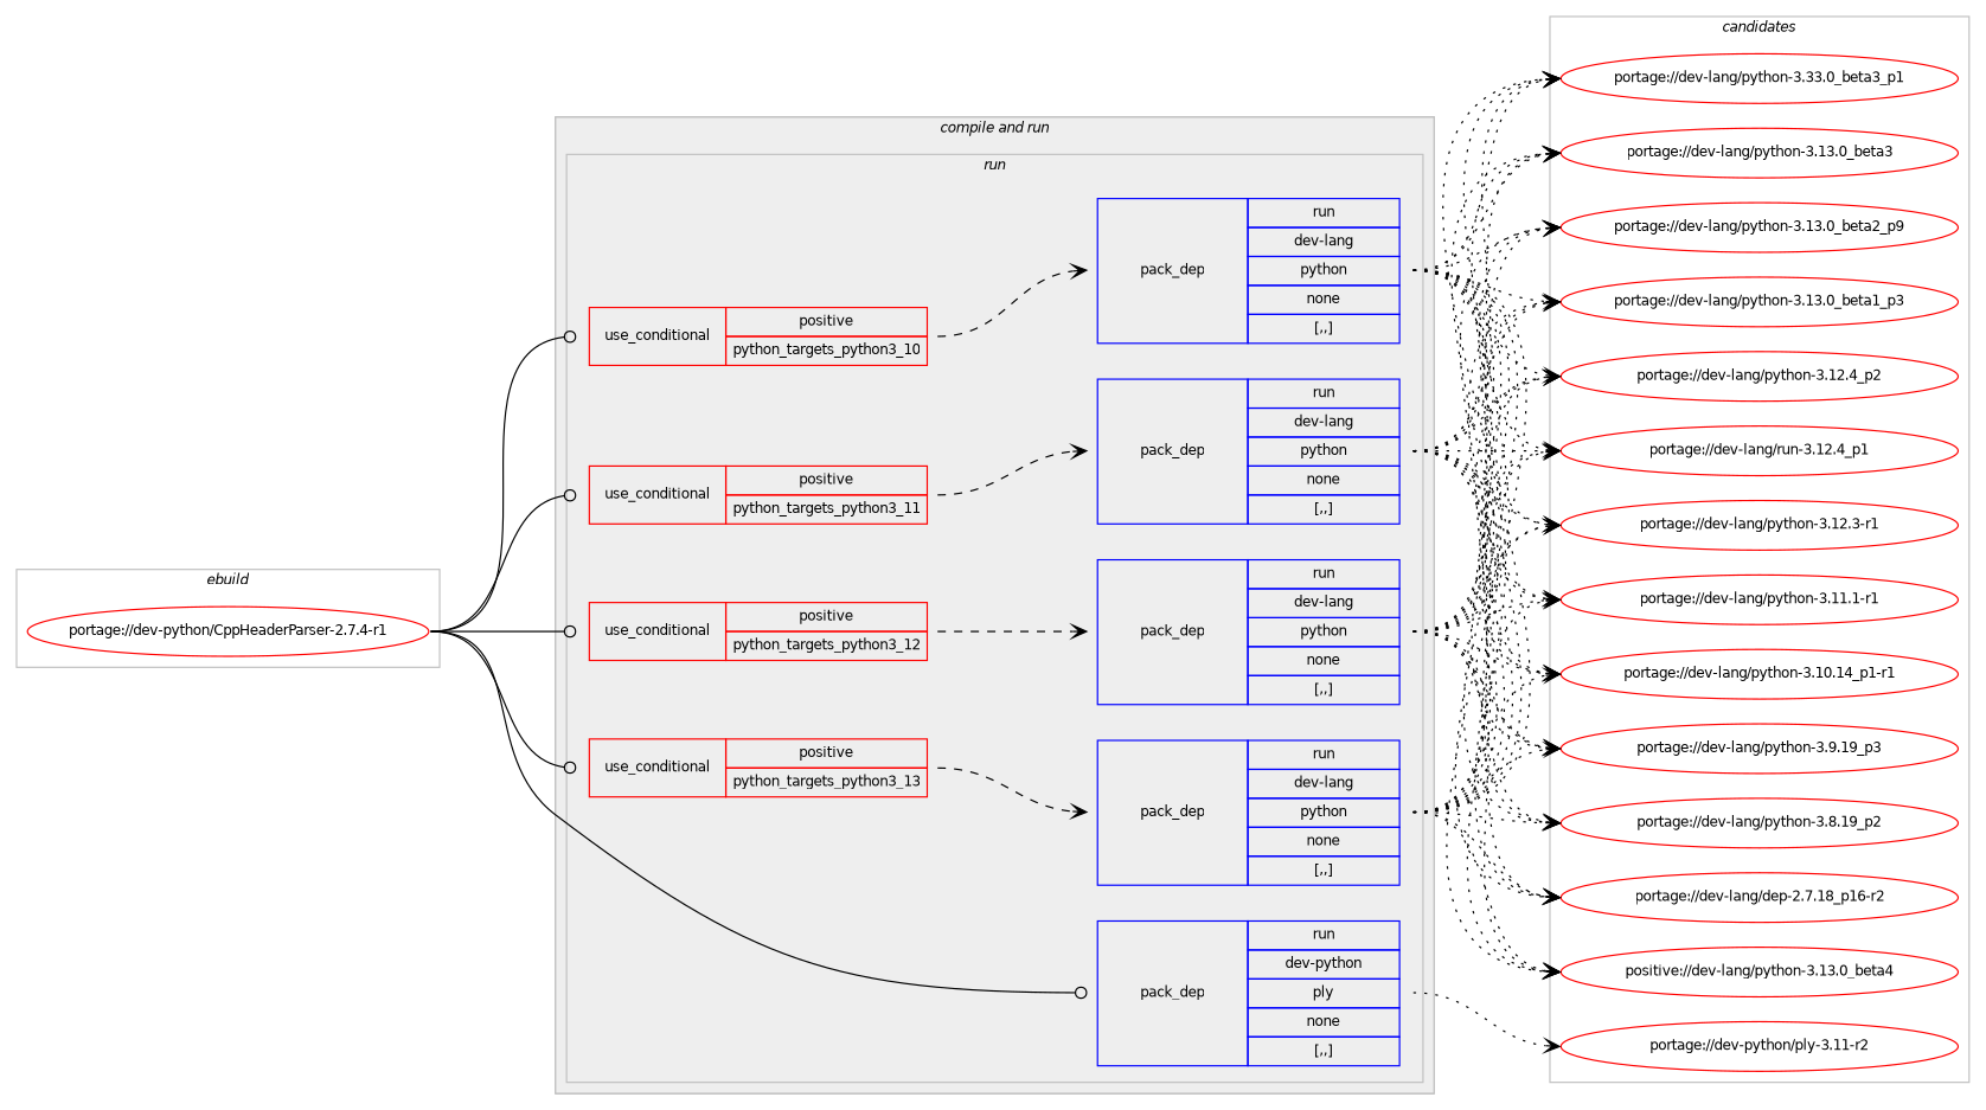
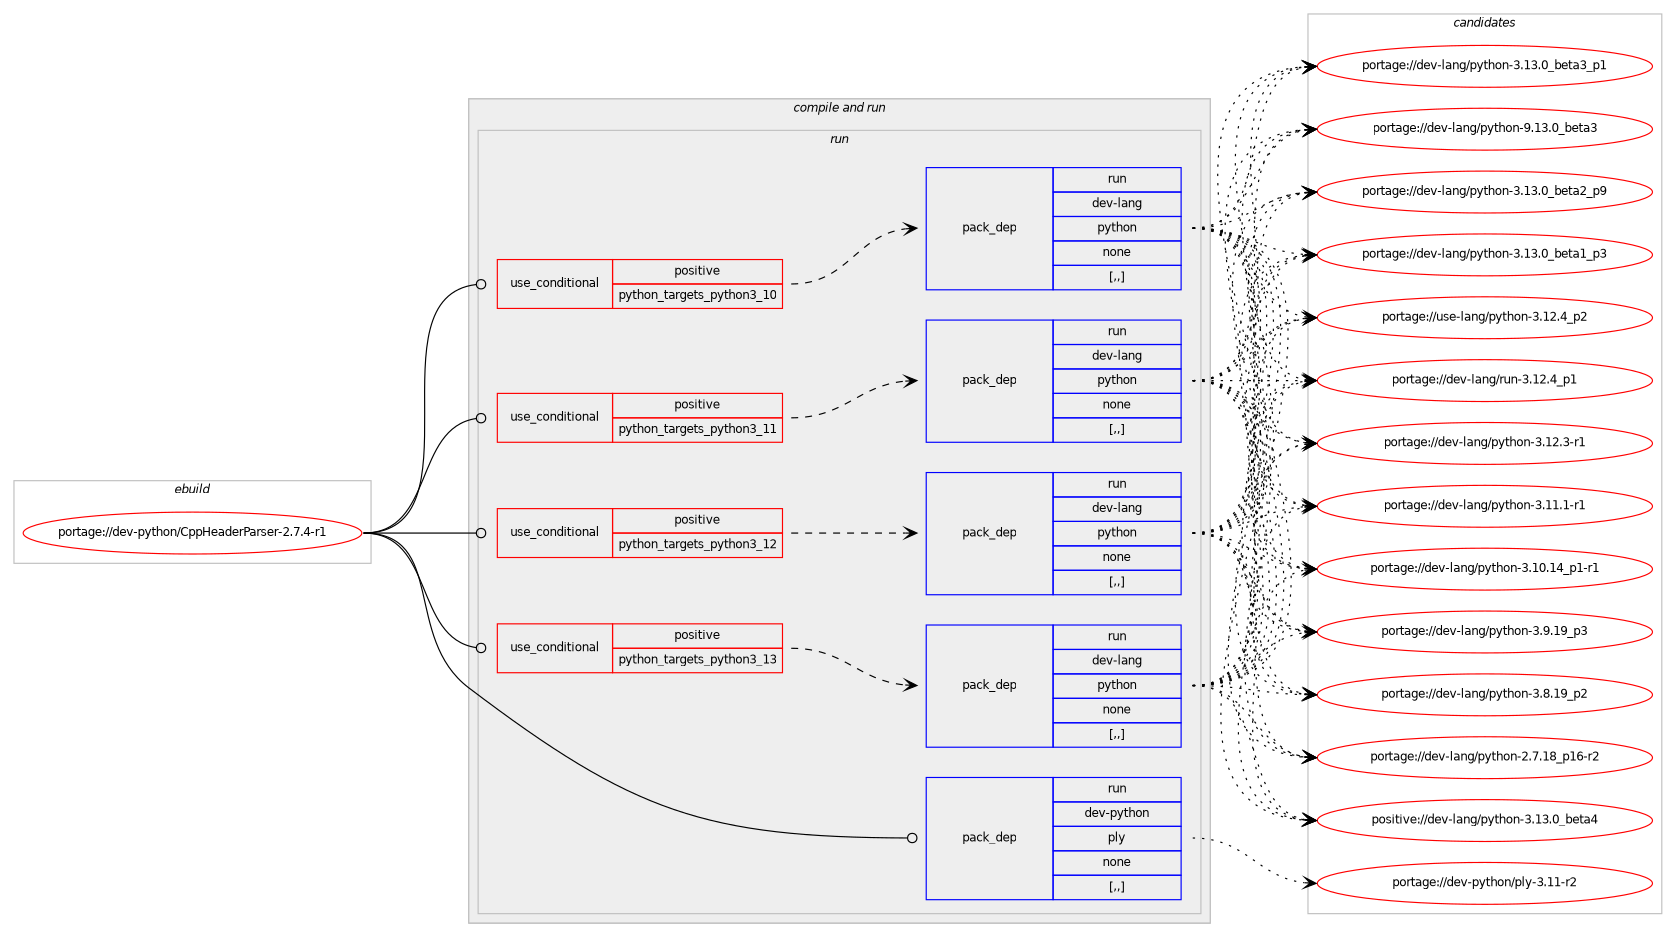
  digraph {
    compound=true
    concentrate=true
    fontname=Helvetica
    fontsize=10
    newrank=true
    rankdir=LR
    ranksep=1.5
    node [color=red fontname=Helvetica fontsize=10]
    edge [arrowhead=vee headport=w style=dotted tailport=e weight=100]
    n1 [label="portage://dev-python/CppHeaderParser-2.7.4-r1" width=4]
    n2 [color=blue label=<<TABLE BORDER="0" CELLBORDER="1" CELLSPACING="0" CELLPADDING="4" WIDTH="220"><TR><TD ROWSPAN="6" CELLPADDING="30">pack_dep</TD></TR><TR><TD WIDTH="110">run</TD></TR><TR><TD>dev-lang</TD></TR><TR><TD>python</TD></TR><TR><TD>none</TD></TR><TR><TD>[,,]</TD></TR></TABLE>> shape=none]
    n3 [label=<<TABLE BORDER="0" CELLBORDER="1" CELLSPACING="0" CELLPADDING="4"><TR><TD ROWSPAN="3" CELLPADDING="10">use_conditional</TD></TR><TR><TD>positive</TD></TR><TR><TD>python_targets_python3_10</TD></TR></TABLE>> shape=none]
    n4 [color=blue label=<<TABLE BORDER="0" CELLBORDER="1" CELLSPACING="0" CELLPADDING="4" WIDTH="220"><TR><TD ROWSPAN="6" CELLPADDING="30">pack_dep</TD></TR><TR><TD WIDTH="110">run</TD></TR><TR><TD>dev-lang</TD></TR><TR><TD>python</TD></TR><TR><TD>none</TD></TR><TR><TD>[,,]</TD></TR></TABLE>> shape=none]
    n5 [label=<<TABLE BORDER="0" CELLBORDER="1" CELLSPACING="0" CELLPADDING="4"><TR><TD ROWSPAN="3" CELLPADDING="10">use_conditional</TD></TR><TR><TD>positive</TD></TR><TR><TD>python_targets_python3_11</TD></TR></TABLE>> shape=none]
    n6 [color=blue label=<<TABLE BORDER="0" CELLBORDER="1" CELLSPACING="0" CELLPADDING="4" WIDTH="220"><TR><TD ROWSPAN="6" CELLPADDING="30">pack_dep</TD></TR><TR><TD WIDTH="110">run</TD></TR><TR><TD>dev-lang</TD></TR><TR><TD>python</TD></TR><TR><TD>none</TD></TR><TR><TD>[,,]</TD></TR></TABLE>> shape=none]
    n7 [label=<<TABLE BORDER="0" CELLBORDER="1" CELLSPACING="0" CELLPADDING="4"><TR><TD ROWSPAN="3" CELLPADDING="10">use_conditional</TD></TR><TR><TD>positive</TD></TR><TR><TD>python_targets_python3_12</TD></TR></TABLE>> shape=none]
    n8 [color=blue label=<<TABLE BORDER="0" CELLBORDER="1" CELLSPACING="0" CELLPADDING="4" WIDTH="220"><TR><TD ROWSPAN="6" CELLPADDING="30">pack_dep</TD></TR><TR><TD WIDTH="110">run</TD></TR><TR><TD>dev-lang</TD></TR><TR><TD>python</TD></TR><TR><TD>none</TD></TR><TR><TD>[,,]</TD></TR></TABLE>> shape=none]
    n9 [label=<<TABLE BORDER="0" CELLBORDER="1" CELLSPACING="0" CELLPADDING="4"><TR><TD ROWSPAN="3" CELLPADDING="10">use_conditional</TD></TR><TR><TD>positive</TD></TR><TR><TD>python_targets_python3_13</TD></TR></TABLE>> shape=none]
    n10 [color=blue label=<<TABLE BORDER="0" CELLBORDER="1" CELLSPACING="0" CELLPADDING="4" WIDTH="220"><TR><TD ROWSPAN="6" CELLPADDING="30">pack_dep</TD></TR><TR><TD WIDTH="110">run</TD></TR><TR><TD>dev-python</TD></TR><TR><TD>ply</TD></TR><TR><TD>none</TD></TR><TR><TD>[,,]</TD></TR></TABLE>> shape=none]
    n11 [label="positive://dev-lang/python-3.13.0_beta4" width=4]
-   n12 [label="portage://dev-lang/python-3.33.0_beta3_p1" width=4]
-   n13 [label="portage://dev-lang/python-3.13.0_beta3" width=4]
+   n12 [label="portage://dev-lang/python-3.13.0_beta3_p1" width=4]
+   n13 [label="portage://dev-lang/python-9.13.0_beta3" width=4]
    n14 [label="portage://dev-lang/python-3.13.0_beta2_p9" width=4]
    n15 [label="portage://dev-lang/python-3.13.0_beta1_p3" width=4]
-   n16 [label="portage://dev-lang/python-3.12.4_p2" width=4]
+   n16 [label="portage://use-lang/python-3.12.4_p2" width=4]
    n17 [label="portage://dev-lang/run-3.12.4_p1" width=4]
    n18 [label="portage://dev-lang/python-3.12.3-r1" width=4]
    n19 [label="portage://dev-lang/python-3.11.1-r1" width=4]
    n20 [label="portage://dev-lang/python-3.10.14_p1-r1" width=4]
    n21 [label="portage://dev-lang/python-3.9.19_p3" width=4]
    n22 [label="portage://dev-lang/python-3.8.19_p2" width=4]
-   n23 [label="portage://dev-lang/dep-2.7.18_p16-r2" width=4]
+   n23 [label="portage://dev-lang/python-2.7.18_p16-r2" width=4]
    n24 [label="portage://dev-python/ply-3.11-r2" width=4]
    subgraph cluster_1 {
      color=gray
      label=<<i>ebuild</i>>
      n1
    }
    subgraph cluster_2 {
      color=gray
      label=<<i>dependencies</i>>
      subgraph cluster_3 {
        color=gray
        fillcolor="#eeeeee"
        label=<<i>compile</i>>
        style=filled
      }
      subgraph cluster_4 {
        color=gray
        fillcolor="#eeeeee"
        label=<<i>compile and run</i>>
        style=filled
      }
      subgraph cluster_5 {
        color=gray
        fillcolor="#eeeeee"
        label=<<i>run</i>>
        style=filled
        subgraph sub_6 {
          color=gray
          fillcolor="#eeeeee"
          label=<<i>run</i>>
          style=filled
          n3
          subgraph sub_7 {
            color=gray
            fillcolor="#eeeeee"
            label=<<i>run</i>>
            style=filled
            n2
          }
        }
        subgraph sub_8 {
          color=gray
          fillcolor="#eeeeee"
          label=<<i>run</i>>
          style=filled
          n5
          subgraph sub_9 {
            color=gray
            fillcolor="#eeeeee"
            label=<<i>run</i>>
            style=filled
            n4
          }
        }
        subgraph sub_10 {
          color=gray
          fillcolor="#eeeeee"
          label=<<i>run</i>>
          style=filled
          n7
          subgraph sub_11 {
            color=gray
            fillcolor="#eeeeee"
            label=<<i>run</i>>
            style=filled
            n6
          }
        }
        subgraph sub_12 {
          color=gray
          fillcolor="#eeeeee"
          label=<<i>run</i>>
          style=filled
          n9
          subgraph sub_13 {
            color=gray
            fillcolor="#eeeeee"
            label=<<i>run</i>>
            style=filled
            n8
          }
        }
        subgraph sub_14 {
          color=gray
          fillcolor="#eeeeee"
          label=<<i>run</i>>
          style=filled
          n10
        }
      }
    }
    subgraph cluster_15 {
      color=gray
      label=<<i>candidates</i>>
      rank=same
      subgraph sub_16 {
        color=black
        label=<<i>candidates</i>>
        nodesep=1
        rank=same
        n11
        n12
        n13
        n14
        n15
        n16
        n17
        n18
        n19
        n20
        n21
        n22
        n23
      }
      subgraph sub_17 {
        color=black
        label=<<i>candidates</i>>
        nodesep=1
        rank=same
        n11
        n12
        n13
        n14
        n15
        n16
        n17
        n18
        n19
        n20
        n21
        n22
        n23
      }
      subgraph sub_18 {
        color=black
        label=<<i>candidates</i>>
        nodesep=1
        rank=same
        n11
        n12
        n13
        n14
        n15
        n16
        n17
        n18
        n19
        n20
        n21
        n22
        n23
      }
      subgraph sub_19 {
        color=black
        label=<<i>candidates</i>>
        nodesep=1
        rank=same
        n11
        n12
        n13
        n14
        n15
        n16
        n17
        n18
        n19
        n20
        n21
        n22
        n23
      }
      subgraph sub_20 {
        color=black
        label=<<i>candidates</i>>
        nodesep=1
        rank=same
        n24
      }
    }
    n1 -> n3 [arrowhead=odot style=solid weight=20]
    n1 -> n5 [arrowhead=odot style=solid weight=20]
    n1 -> n7 [arrowhead=odot style=solid weight=20]
    n1 -> n9 [arrowhead=odot style=solid weight=20]
    n1 -> n10 [arrowhead=odot style=solid weight=20]
    n2 -> n11
    n2 -> n12
    n2 -> n13
    n2 -> n14
    n2 -> n15
    n2 -> n16
    n2 -> n17
    n2 -> n18
    n2 -> n19
    n2 -> n20
    n2 -> n21
    n2 -> n22
    n2 -> n23
    n3 -> n2 [style=dashed weight=20]
    n4 -> n11
    n4 -> n12
    n4 -> n13
    n4 -> n14
    n4 -> n15
    n4 -> n16
    n4 -> n17
    n4 -> n18
    n4 -> n19
    n4 -> n20
    n4 -> n21
    n4 -> n22
    n4 -> n23
    n5 -> n4 [style=dashed weight=20]
    n6 -> n11
    n6 -> n12
    n6 -> n13
    n6 -> n14
    n6 -> n15
    n6 -> n16
    n6 -> n17
    n6 -> n18
    n6 -> n19
    n6 -> n20
    n6 -> n21
    n6 -> n22
    n6 -> n23
    n7 -> n6 [style=dashed weight=20]
    n8 -> n11
    n8 -> n12
    n8 -> n13
    n8 -> n14
    n8 -> n15
    n8 -> n16
    n8 -> n17
    n8 -> n18
    n8 -> n19
    n8 -> n20
    n8 -> n21
    n8 -> n22
    n8 -> n23
    n9 -> n8 [style=dashed weight=20]
    n10 -> n24
  }
